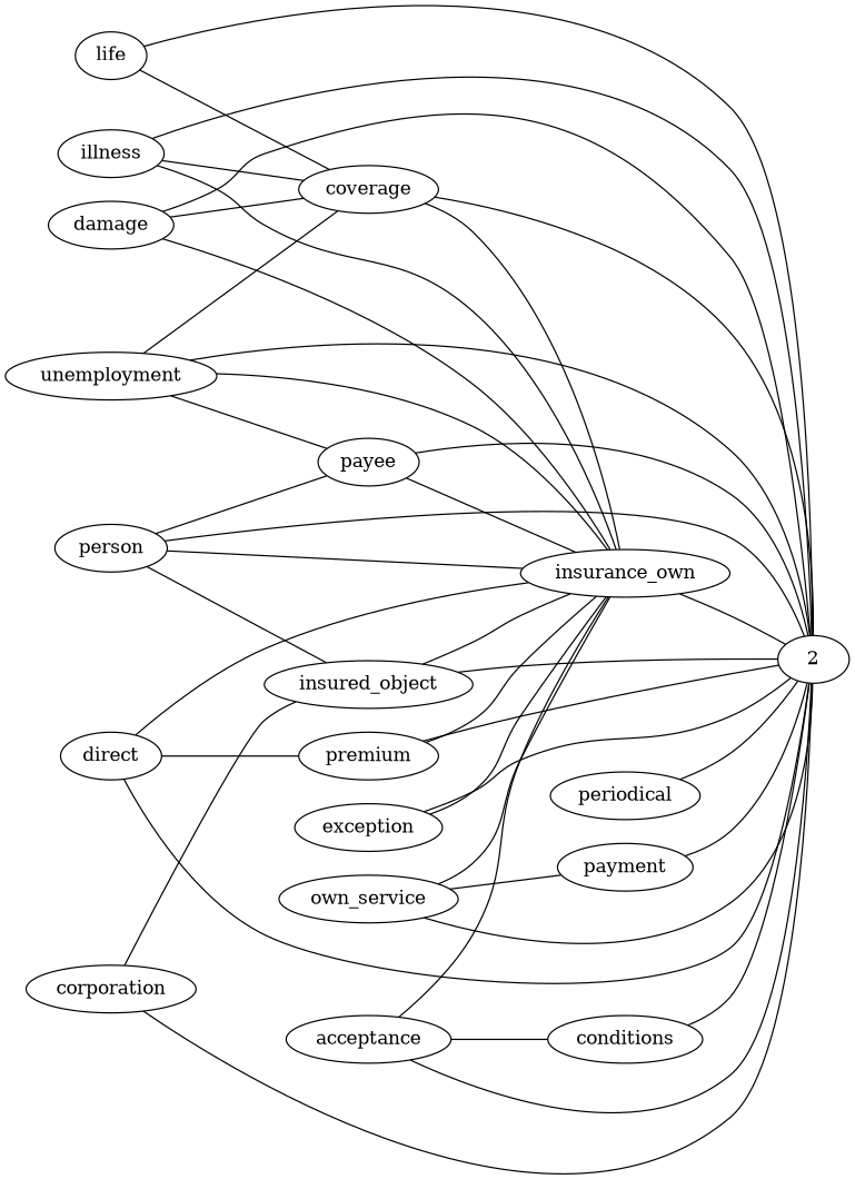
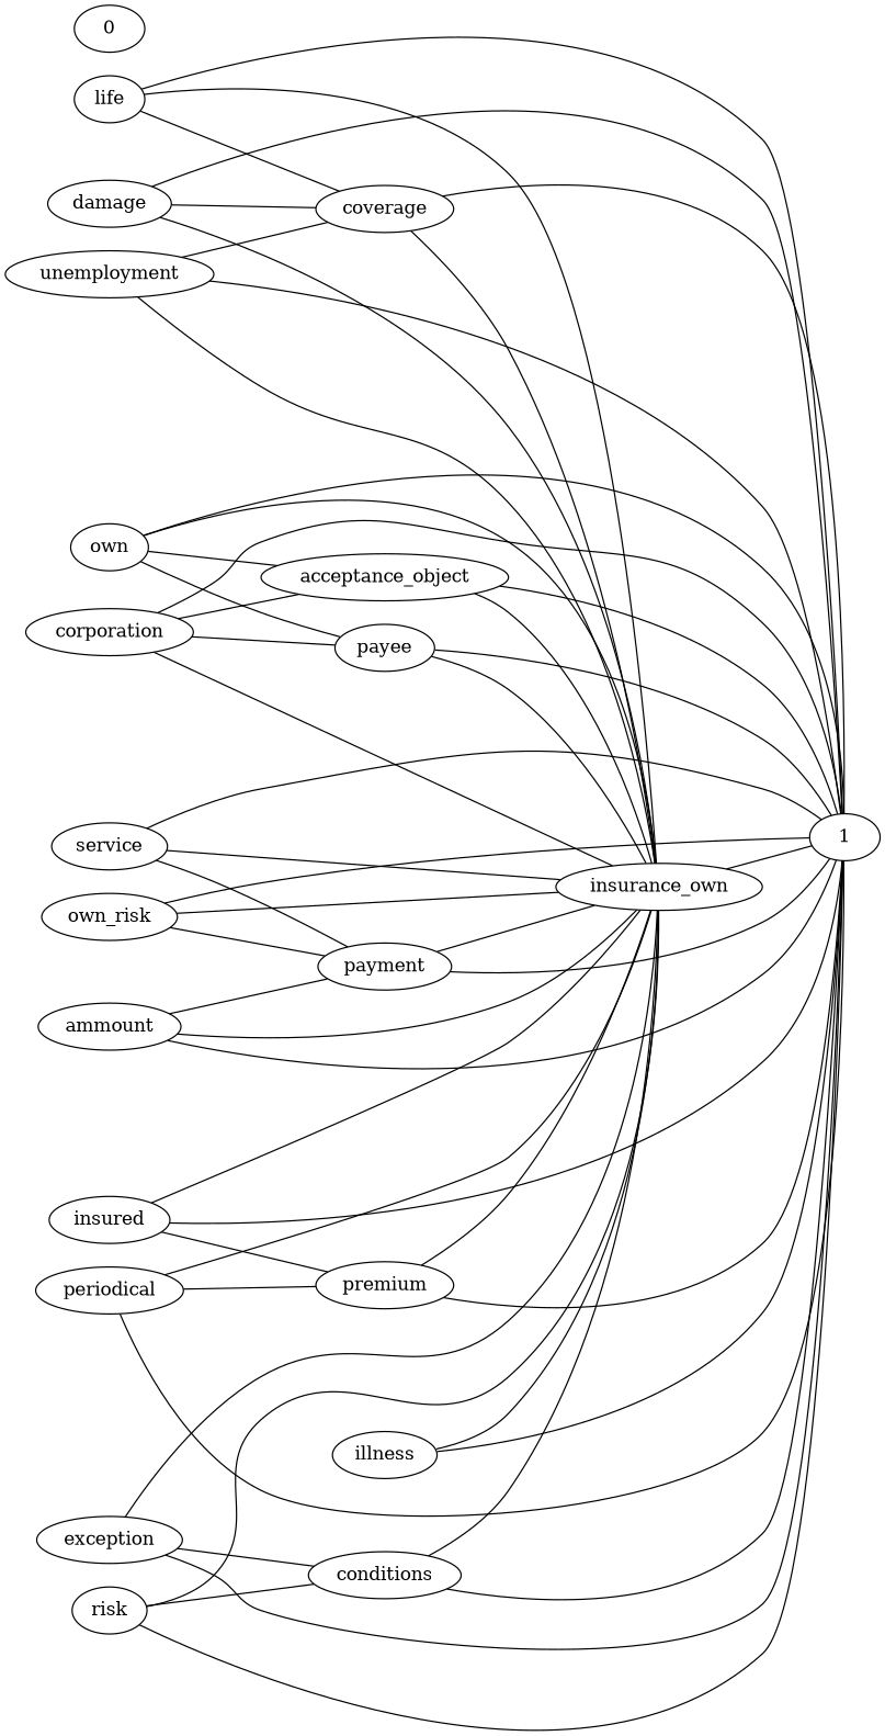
  graph {
    rankdir=LR
    life
    coverage
-   1 [label=2]
+   1
    n4 [label=insurance_own]
+   service
    payment
    payee
-   person
-   insured_object
+   person [label=own]
+   insured_object [label=acceptance_object]
    corporation
-   direct
+   direct [label=insured]
    premium
    illness
    periodical
    conditions
+   0
    damage
    exception
-   own_risk [label=own_service]
-   acceptance
+   own_risk
+   ammount
+   acceptance [label=risk]
    unemployment
    life -- coverage
    life -- 1
+   life -- n4
    coverage -- 1
    coverage -- n4
    n4 -- 1
+   service -- 1
+   service -- n4
+   service -- payment
    payment -- 1
+   payment -- n4
    payee -- 1
    payee -- n4
    person -- 1
    person -- n4
    person -- payee
    person -- insured_object
    insured_object -- 1
    insured_object -- n4
    corporation -- 1
-   unemployment -- payee
+   corporation -- n4
+   corporation -- payee
    corporation -- insured_object
    direct -- 1
    direct -- n4
    direct -- premium
    premium -- 1
    premium -- n4
-   illness -- coverage
    illness -- 1
    illness -- n4
    periodical -- 1
+   periodical -- n4
+   periodical -- premium
    conditions -- 1
+   conditions -- n4
    damage -- coverage
    damage -- 1
    damage -- n4
    exception -- 1
    exception -- n4
+   exception -- conditions
    own_risk -- 1
    own_risk -- n4
    own_risk -- payment
+   ammount -- 1
+   ammount -- n4
+   ammount -- payment
    acceptance -- 1
    acceptance -- n4
    acceptance -- conditions
    unemployment -- coverage
    unemployment -- 1
    unemployment -- n4
  }
